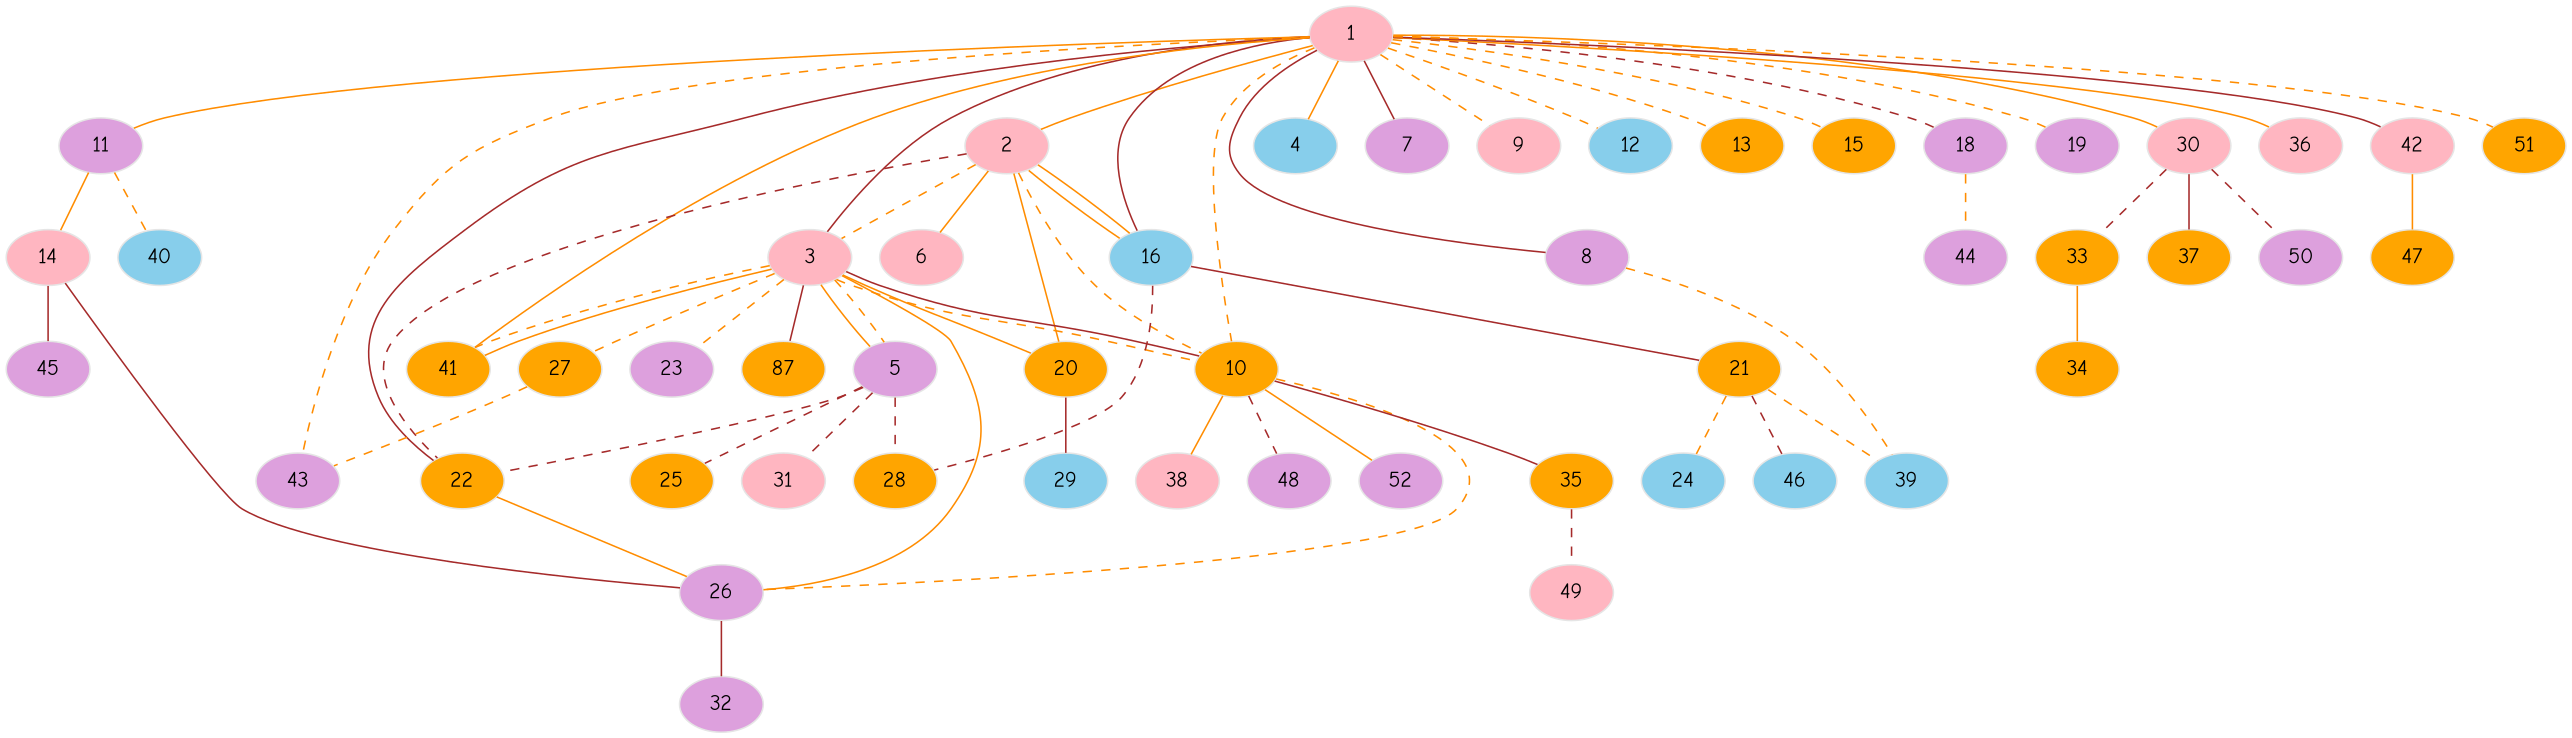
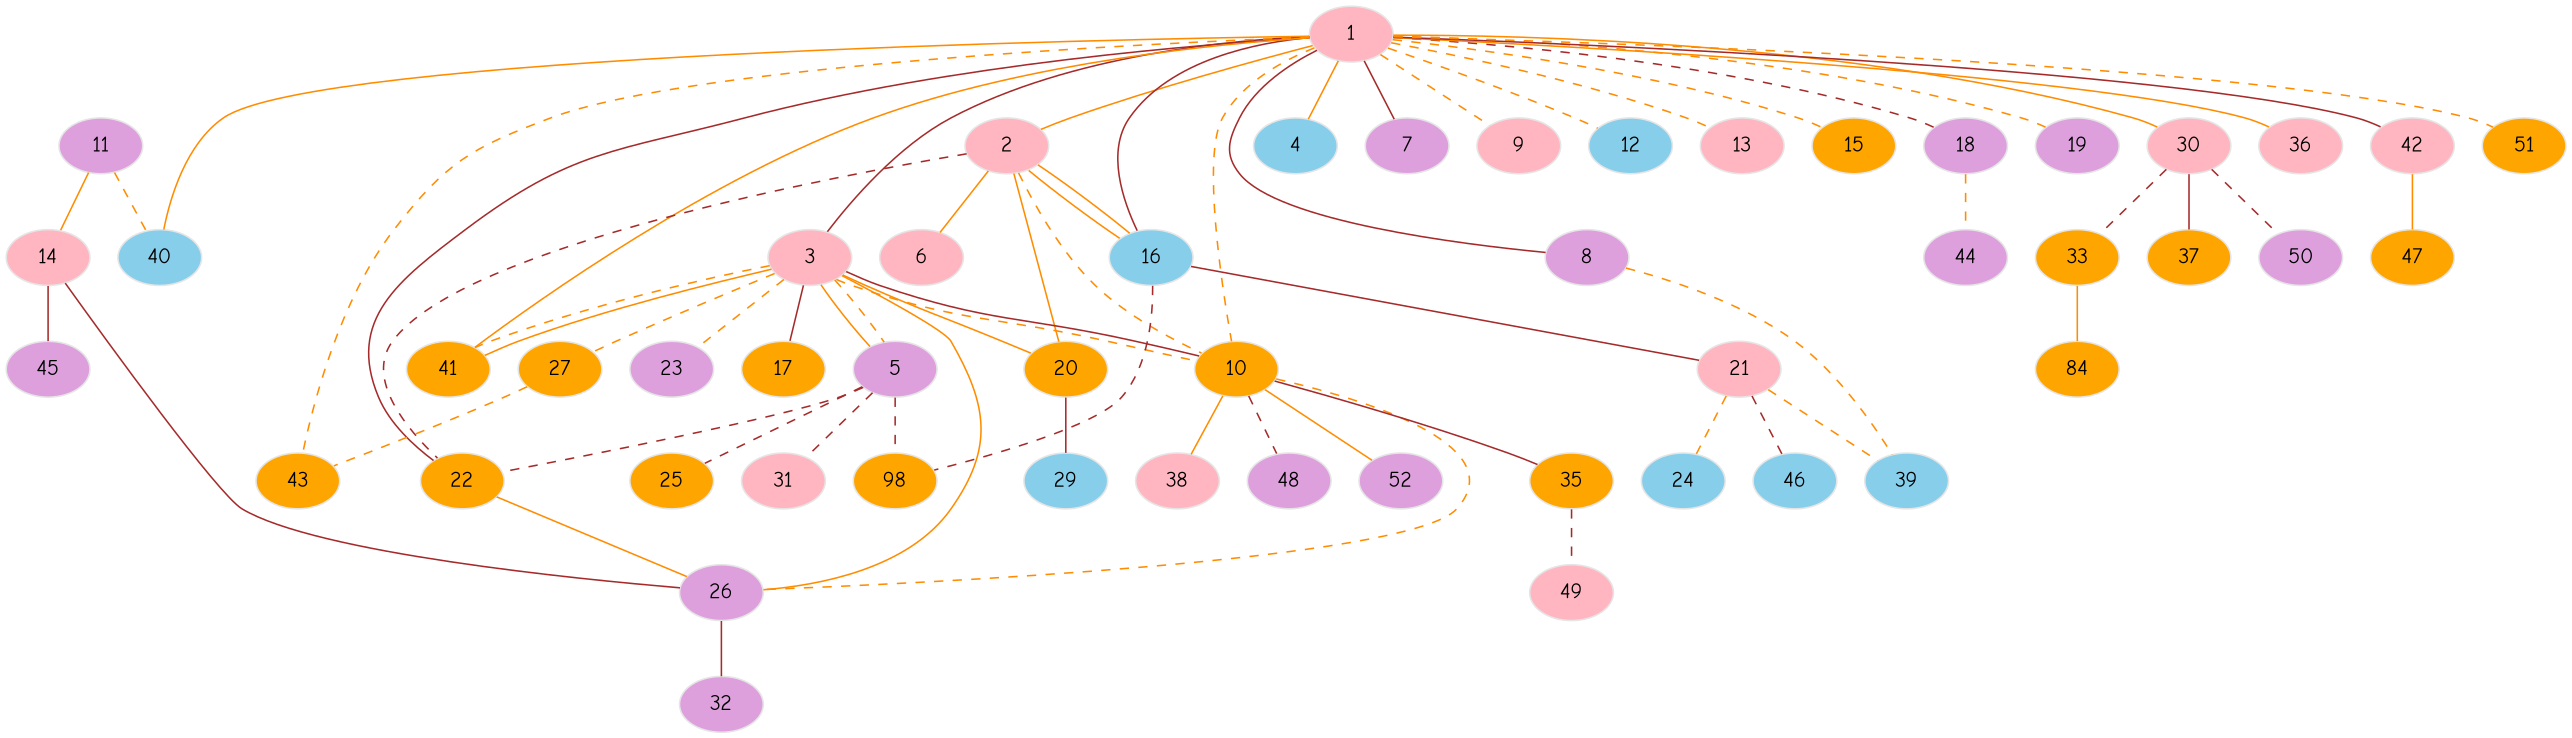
  graph {
    fontname="Comic Neue"
    node [color=gray90 fillcolor=orange fontname="Comic Neue" style=filled]
    edge [color=darkorange fontname="Comic Neue" style=solid]
    1 [fillcolor=lightpink]
    2 [fillcolor=lightpink]
    3 [fillcolor=lightpink]
    4 [fillcolor=skyblue]
    7 [fillcolor=plum]
    8 [fillcolor=plum]
    9 [fillcolor=lightpink]
    10
    11 [fillcolor=plum]
    12 [fillcolor=skyblue]
-   13
+   13 [fillcolor=lightpink]
    15
    16 [fillcolor=skyblue]
    18 [fillcolor=plum]
    19 [fillcolor=plum]
    22
    30 [fillcolor=lightpink]
    36 [fillcolor=lightpink]
    41
    42 [fillcolor=lightpink]
-   43 [fillcolor=plum]
+   43
    51
    6 [fillcolor=lightpink]
    20
    5 [fillcolor=plum]
-   17 [label=87]
+   17
    23 [fillcolor=plum]
    26 [fillcolor=plum]
    27
    39 [fillcolor=skyblue]
    35
    38 [fillcolor=lightpink]
    48 [fillcolor=plum]
    52 [fillcolor=plum]
    14 [fillcolor=lightpink]
    40 [fillcolor=skyblue]
-   28
-   21
+   28 [label=98]
+   21 [fillcolor=lightpink]
    44 [fillcolor=plum]
    33
    37
    50 [fillcolor=plum]
    47
    29 [fillcolor=skyblue]
    25
    31 [fillcolor=lightpink]
    32 [fillcolor=plum]
    49 [fillcolor=lightpink]
    45 [fillcolor=plum]
    24 [fillcolor=skyblue]
    46 [fillcolor=skyblue]
-   34
+   34 [label=84]
    1 -- 2
    1 -- 3 [color=brown]
    1 -- 4
    1 -- 7 [color=brown]
    1 -- 8 [color=brown]
    1 -- 9 [style=dashed]
    1 -- 10 [style=dashed]
-   1 -- 11
+   1 -- 40
    1 -- 12 [style=dashed]
    1 -- 13 [style=dashed]
    1 -- 15 [style=dashed]
    1 -- 16 [color=brown]
    1 -- 18 [color=brown style=dashed]
    1 -- 19 [style=dashed]
    1 -- 22 [color=brown]
    1 -- 30
    1 -- 36
    1 -- 41
    1 -- 42 [color=brown]
    1 -- 43 [style=dashed]
    1 -- 51 [style=dashed]
-   2 -- 3 [style=dashed]
    2 -- 10 [style=dashed]
    2 -- 16
    2 -- 16
    2 -- 22 [color=brown style=dashed]
    2 -- 6
    2 -- 20
    3 -- 10 [style=dashed]
    3 -- 10 [color=brown]
    3 -- 41 [style=dashed]
    3 -- 41
    3 -- 20
    3 -- 5
    3 -- 5 [style=dashed]
    3 -- 17 [color=brown]
    3 -- 23 [style=dashed]
    3 -- 26
    3 -- 27 [style=dashed]
    8 -- 39 [style=dashed]
    10 -- 26 [style=dashed]
    10 -- 35 [color=brown]
    10 -- 38
    10 -- 48 [color=brown style=dashed]
    10 -- 52
    11 -- 14
    11 -- 40 [style=dashed]
    16 -- 28 [color=brown style=dashed]
    16 -- 21 [color=brown]
    18 -- 44 [style=dashed]
    22 -- 26
    30 -- 33 [color=brown style=dashed]
    30 -- 37 [color=brown]
    30 -- 50 [color=brown style=dashed]
    42 -- 47
    20 -- 29 [color=brown]
    5 -- 22 [color=brown style=dashed]
    5 -- 28 [color=brown style=dashed]
    5 -- 25 [color=brown style=dashed]
    5 -- 31 [color=brown style=dashed]
    26 -- 32 [color=brown]
    27 -- 43 [style=dashed]
    35 -- 49 [color=brown style=dashed]
    14 -- 26 [color=brown]
    14 -- 45 [color=brown]
    21 -- 39 [style=dashed]
    21 -- 24 [style=dashed]
    21 -- 46 [color=brown style=dashed]
    33 -- 34
  }
